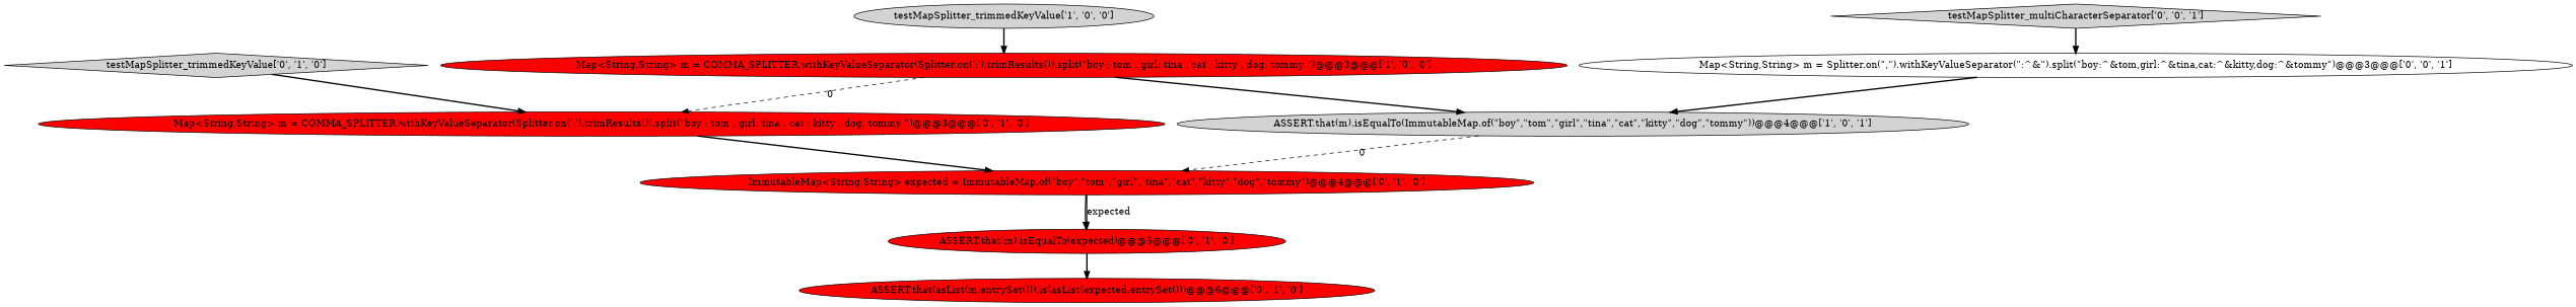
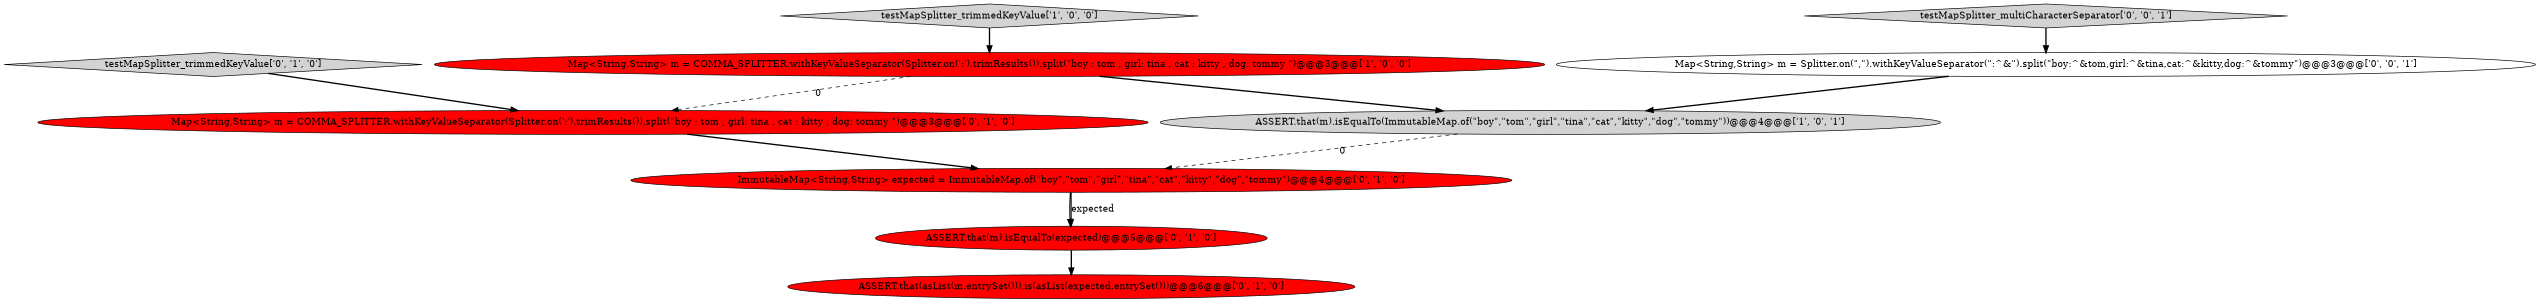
  digraph {
    node [fillcolor=red shape=ellipse style=filled]
    edge [style=bold]
-   n1 [fillcolor=lightgray label="testMapSplitter_trimmedKeyValue['1', '0', '0']"]
+   n1 [fillcolor=lightgray label="testMapSplitter_trimmedKeyValue['1', '0', '0']" shape=diamond]
    n2 [label="Map<String,String> m = COMMA_SPLITTER.withKeyValueSeparator(Splitter.on(':').trimResults()).split(\"boy : tom , girl: tina , cat : kitty , dog: tommy \")@@@3@@@['1', '0', '0']"]
    n3 [label="Map<String,String> m = COMMA_SPLITTER.withKeyValueSeparator(Splitter.on(':').trimResults()).split(\"boy : tom , girl: tina , cat : kitty , dog: tommy \")@@@3@@@['0', '1', '0']"]
    n4 [fillcolor=lightgray label="ASSERT.that(m).isEqualTo(ImmutableMap.of(\"boy\",\"tom\",\"girl\",\"tina\",\"cat\",\"kitty\",\"dog\",\"tommy\"))@@@4@@@['1', '0', '1']"]
    n5 [label="ImmutableMap<String,String> expected = ImmutableMap.of(\"boy\",\"tom\",\"girl\",\"tina\",\"cat\",\"kitty\",\"dog\",\"tommy\")@@@4@@@['0', '1', '0']"]
    n6 [label="ASSERT.that(m).isEqualTo(expected)@@@5@@@['0', '1', '0']"]
    n7 [label="ASSERT.that(asList(m.entrySet())).is(asList(expected.entrySet()))@@@6@@@['0', '1', '0']"]
    n8 [fillcolor=lightgray label="testMapSplitter_multiCharacterSeparator['0', '0', '1']" shape=diamond]
    n9 [fillcolor=white label="Map<String,String> m = Splitter.on(\",\").withKeyValueSeparator(\":^&\").split(\"boy:^&tom,girl:^&tina,cat:^&kitty,dog:^&tommy\")@@@3@@@['0', '0', '1']"]
    n10 [fillcolor=lightgray label="testMapSplitter_trimmedKeyValue['0', '1', '0']" shape=diamond]
    n1 -> n2
    n2 -> n3 [label=0 style=dashed]
    n2 -> n4
    n3 -> n5
    n4 -> n5 [label=0 style=dashed]
    n5 -> n6
    n5 -> n6 [label=expected style=solid]
    n6 -> n7
    n8 -> n9
    n9 -> n4
    n10 -> n3
  }
